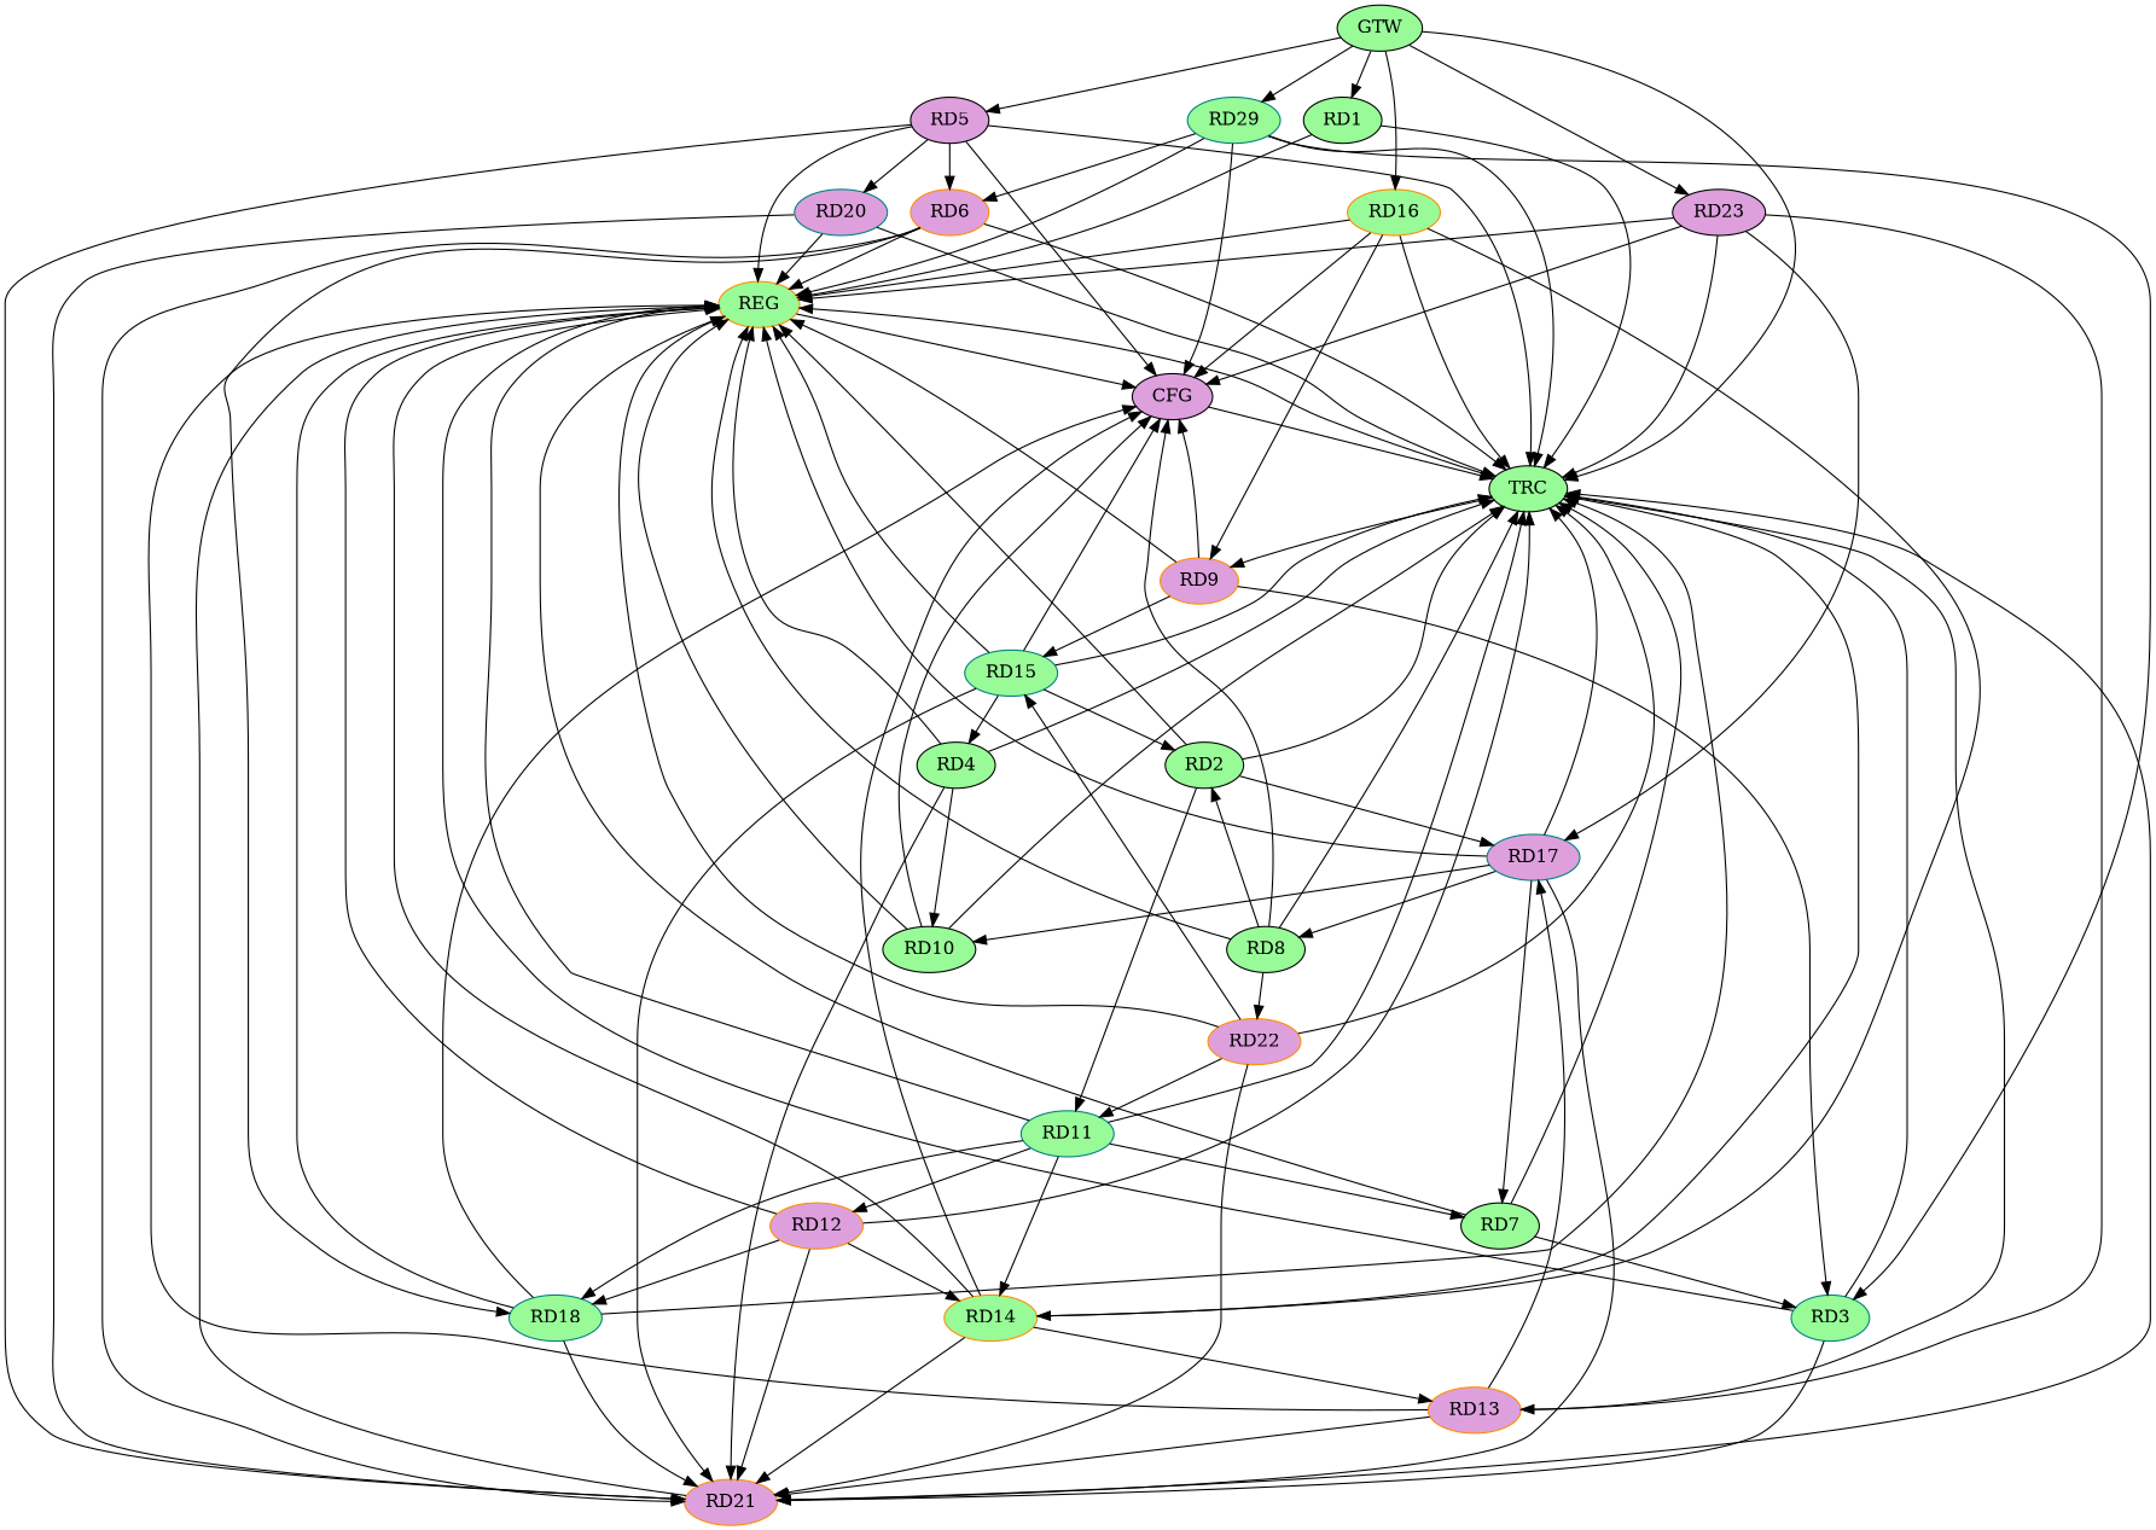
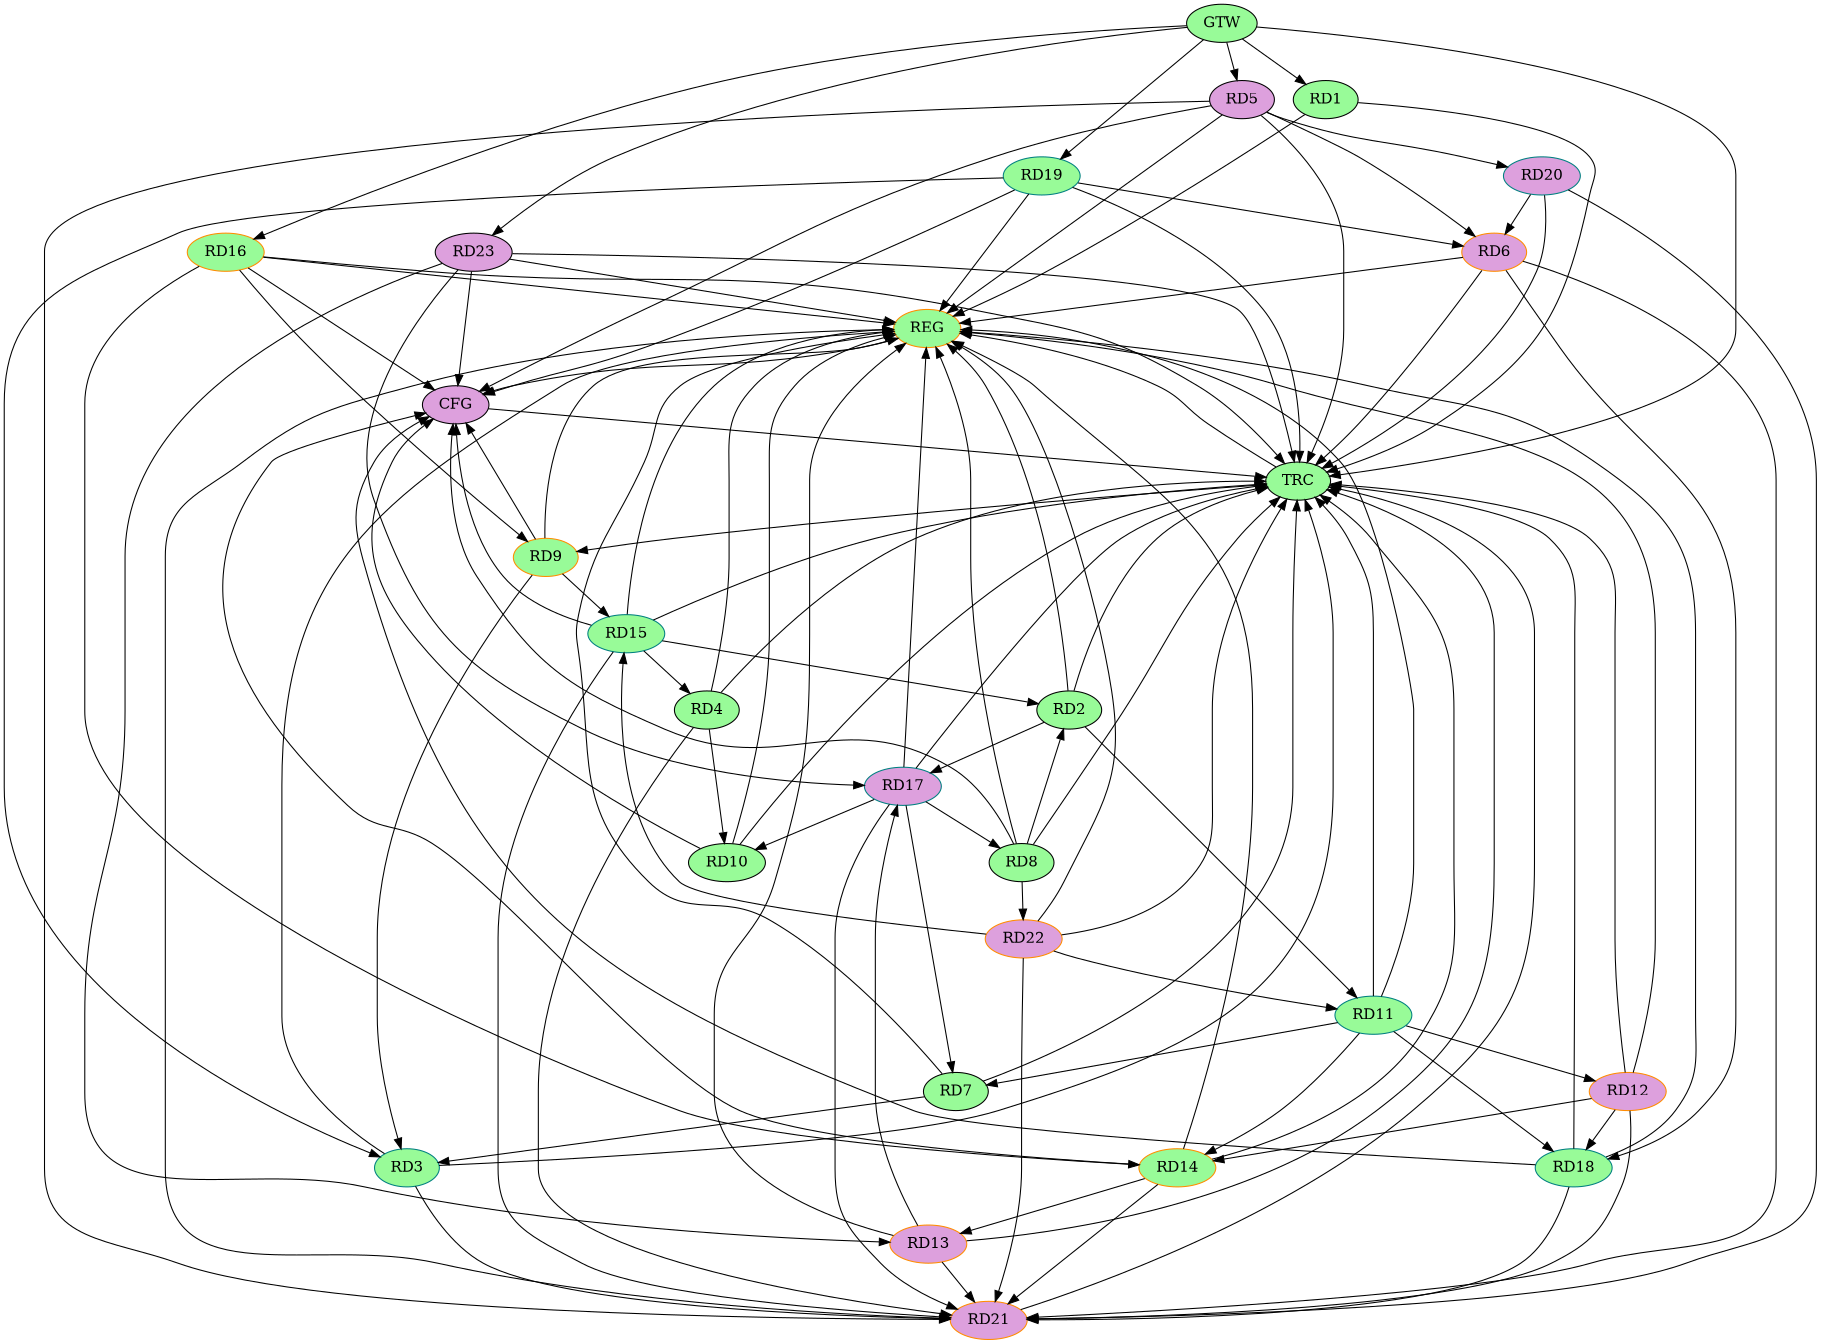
  strict digraph {
    node [color=black fillcolor=palegreen style=filled]
    n1 [label=RD1]
    n2 [color=darkorange label=REG]
    n3 [label=TRC]
    n4 [fillcolor=plum label=CFG]
-   n5 [color=darkorange fillcolor=plum label=RD9]
+   n5 [color=darkorange label=RD9]
    n6 [label=RD2]
    n7 [color=teal label=RD11]
    n8 [color=teal fillcolor=plum label=RD17]
    n9 [color=teal label=RD18]
    n10 [label=RD7]
    n11 [color=darkorange fillcolor=plum label=RD12]
    n12 [color=darkorange label=RD14]
    n13 [color=darkorange fillcolor=plum label=RD21]
    n14 [label=RD10]
    n15 [label=RD8]
    n16 [color=teal label=RD3]
    n17 [label=RD4]
    n18 [fillcolor=plum label=RD5]
    n19 [color=darkorange fillcolor=plum label=RD6]
    n20 [color=teal fillcolor=plum label=RD20]
    n21 [color=darkorange fillcolor=plum label=RD22]
    n22 [color=teal label=RD15]
    n23 [color=darkorange fillcolor=plum label=RD13]
    n24 [color=darkorange label=RD16]
-   n25 [color=teal label=RD29]
+   n25 [color=teal label=RD19]
    n26 [fillcolor=plum label=RD23]
    n27 [label=GTW]
    n1 -> n2
    n1 -> n3
    n2 -> n4
    n3 -> n2
    n3 -> n5
    n4 -> n3
    n5 -> n2
    n5 -> n4
    n5 -> n16
    n5 -> n22
    n6 -> n2
    n6 -> n3
    n6 -> n7
    n6 -> n8
    n7 -> n2
    n7 -> n3
    n7 -> n9
    n7 -> n10
    n7 -> n11
    n7 -> n12
    n8 -> n2
    n8 -> n3
    n8 -> n10
    n8 -> n13
    n8 -> n14
    n8 -> n15
    n9 -> n2
    n9 -> n3
    n9 -> n4
    n9 -> n13
    n10 -> n2
    n10 -> n3
    n10 -> n16
    n11 -> n2
    n11 -> n3
    n11 -> n9
    n11 -> n12
    n11 -> n13
    n12 -> n2
    n12 -> n3
    n12 -> n4
    n12 -> n13
    n12 -> n23
    n13 -> n2
    n13 -> n3
    n14 -> n2
    n14 -> n3
    n14 -> n4
    n15 -> n2
    n15 -> n3
    n15 -> n4
    n15 -> n6
    n15 -> n21
    n16 -> n2
    n16 -> n3
    n16 -> n13
    n17 -> n2
    n17 -> n3
    n17 -> n13
    n17 -> n14
    n18 -> n2
    n18 -> n3
    n18 -> n4
    n18 -> n13
    n18 -> n19
    n18 -> n20
    n19 -> n2
    n19 -> n3
    n19 -> n9
    n19 -> n13
-   n20 -> n2
+   n20 -> n19
    n20 -> n3
    n20 -> n13
    n21 -> n2
    n21 -> n3
    n21 -> n7
    n21 -> n13
    n21 -> n22
    n22 -> n2
    n22 -> n3
    n22 -> n4
    n22 -> n6
    n22 -> n13
    n22 -> n17
    n23 -> n2
    n23 -> n3
    n23 -> n8
    n23 -> n13
    n24 -> n2
    n24 -> n3
    n24 -> n4
    n24 -> n5
    n24 -> n12
    n25 -> n2
    n25 -> n3
    n25 -> n4
    n25 -> n16
    n25 -> n19
    n26 -> n2
    n26 -> n3
    n26 -> n4
    n26 -> n8
    n26 -> n23
    n27 -> n1
    n27 -> n3
    n27 -> n18
    n27 -> n24
    n27 -> n25
    n27 -> n26
  }
